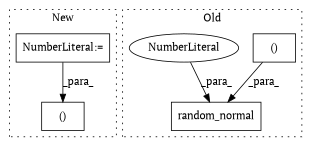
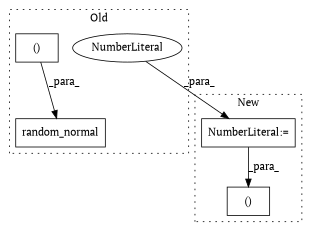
  digraph {
    fontname="PT Serif"
    node [a=106 fontname="PT Serif" shape=box]
    edge [fontname="PT Serif"]
    n1 [l=21 label="()" s=736]
    n2 [a=7 l=1 label="NumberLiteral:=" s=654]
    n3 [a=32 l="19,1" label=random_normal s="770,859"]
    n4 [l=53 label="()" s=789]
    n5 [a=34 l=3 label=NumberLiteral s=844 shape=ellipse]
    subgraph cluster_1 {
      label=New
      style=dotted
      n1
      n2
    }
    subgraph cluster_2 {
      label=Old
      style=dotted
      n3
      n4
      n5
    }
    n2 -> n1 [label=_para_]
    n4 -> n3 [label=_para_]
-   n5 -> n3 [label=_para_]
+   n5 -> n2 [label=_para_]
  }
